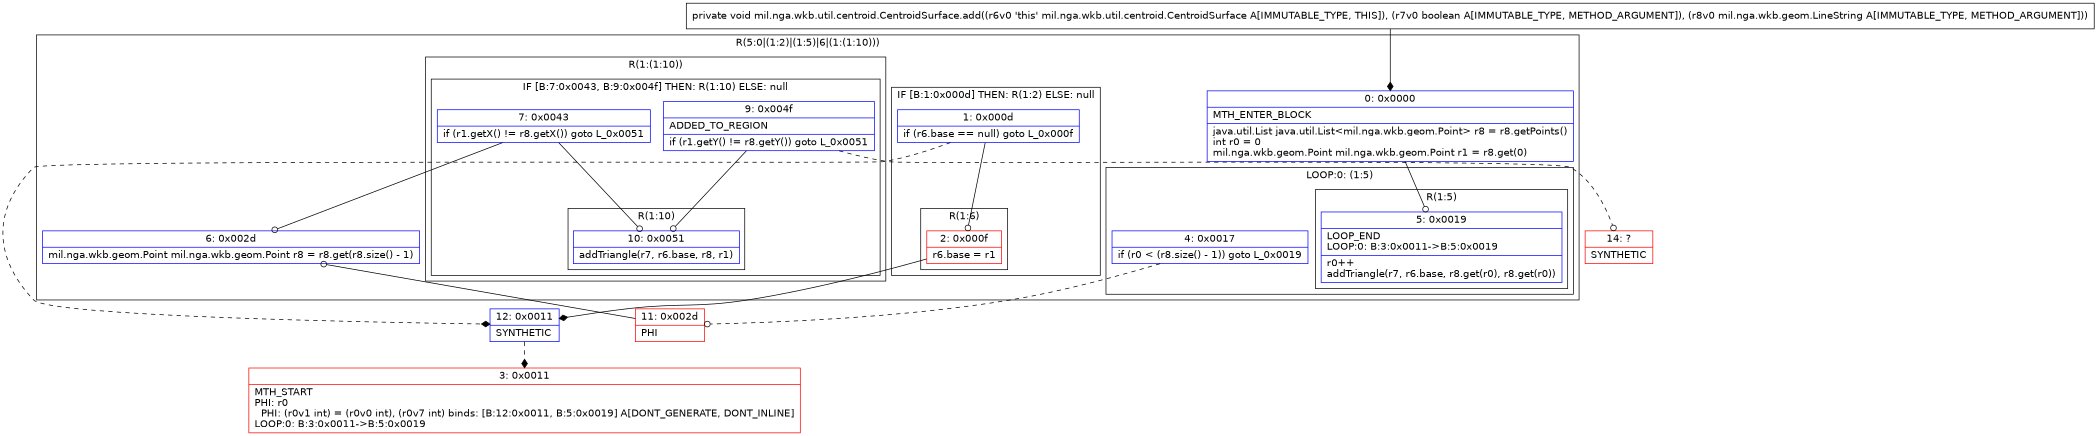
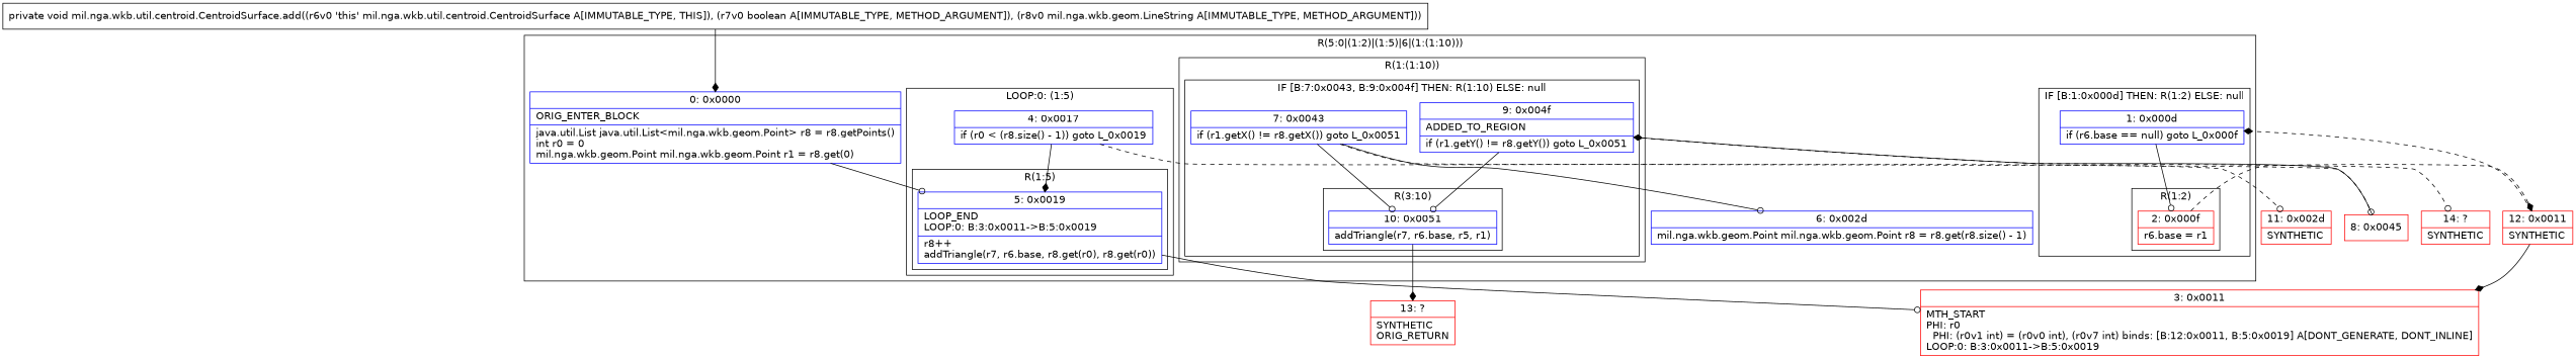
  digraph {
    fontname="DejaVu Sans"
    node [color=blue fontname="DejaVu Sans" shape=record]
    edge [arrowhead=odot fontname="DejaVu Sans"]
    n1 [color=red label="{2\:\ 0x000f|r6.base = r1\l}"]
    n2 [label="{1\:\ 0x000d|if (r6.base == null) goto L_0x000f\l}"]
-   n3 [label="{5\:\ 0x0019|LOOP_END\lLOOP:0: B:3:0x0011\-\>B:5:0x0019\l|r0++\laddTriangle(r7, r6.base, r8.get(r0), r8.get(r0))\l}"]
+   n3 [label="{5\:\ 0x0019|LOOP_END\lLOOP:0: B:3:0x0011\-\>B:5:0x0019\l|r8++\laddTriangle(r7, r6.base, r8.get(r0), r8.get(r0))\l}"]
    n4 [label="{4\:\ 0x0017|if (r0 \< (r8.size() \- 1)) goto L_0x0019\l}"]
-   n5 [label="{10\:\ 0x0051|addTriangle(r7, r6.base, r8, r1)\l}"]
+   n5 [label="{10\:\ 0x0051|addTriangle(r7, r6.base, r5, r1)\l}"]
    n6 [label="{7\:\ 0x0043|if (r1.getX() != r8.getX()) goto L_0x0051\l}"]
    n7 [label="{9\:\ 0x004f|ADDED_TO_REGION\l|if (r1.getY() != r8.getY()) goto L_0x0051\l}"]
-   n8 [label="{0\:\ 0x0000|MTH_ENTER_BLOCK\l|java.util.List java.util.List\<mil.nga.wkb.geom.Point\> r8 = r8.getPoints()\lint r0 = 0\lmil.nga.wkb.geom.Point mil.nga.wkb.geom.Point r1 = r8.get(0)\l}"]
+   n8 [label="{0\:\ 0x0000|ORIG_ENTER_BLOCK\l|java.util.List java.util.List\<mil.nga.wkb.geom.Point\> r8 = r8.getPoints()\lint r0 = 0\lmil.nga.wkb.geom.Point mil.nga.wkb.geom.Point r1 = r8.get(0)\l}"]
    n9 [label="{6\:\ 0x002d|mil.nga.wkb.geom.Point mil.nga.wkb.geom.Point r8 = r8.get(r8.size() \- 1)\l}"]
-   n10 [label="{12\:\ 0x0011|SYNTHETIC\l}"]
+   n10 [color=red label="{12\:\ 0x0011|SYNTHETIC\l}"]
    n11 [color=red label="{3\:\ 0x0011|MTH_START\lPHI: r0 \l  PHI: (r0v1 int) = (r0v0 int), (r0v7 int) binds: [B:12:0x0011, B:5:0x0019] A[DONT_GENERATE, DONT_INLINE]\lLOOP:0: B:3:0x0011\-\>B:5:0x0019\l}"]
-   n12 [color=red label="{11\:\ 0x002d|PHI\l}"]
+   n12 [color=red label="{11\:\ 0x002d|SYNTHETIC\l}"]
+   n13 [color=red label="{13\:\ ?|SYNTHETIC\lORIG_RETURN\l}"]
+   n14 [color=red label="{8\:\ 0x0045}"]
    n15 [color=red label="{14\:\ ?|SYNTHETIC\l}"]
    n16 [label="{private void mil.nga.wkb.util.centroid.CentroidSurface.add((r6v0 'this' mil.nga.wkb.util.centroid.CentroidSurface A[IMMUTABLE_TYPE, THIS]), (r7v0 boolean A[IMMUTABLE_TYPE, METHOD_ARGUMENT]), (r8v0 mil.nga.wkb.geom.LineString A[IMMUTABLE_TYPE, METHOD_ARGUMENT])) }" color=""]
    subgraph cluster_1 {
      label="R(5:0|(1:2)|(1:5)|6|(1:(1:10)))"
      n8
      n9
      subgraph cluster_2 {
        label="IF [B:1:0x000d] THEN: R(1:2) ELSE: null"
        n2
        subgraph cluster_3 {
-         label="R(1:6)"
+         label="R(1:2)"
          n1
        }
      }
      subgraph cluster_4 {
        label="LOOP:0: (1:5)"
        n4
        subgraph cluster_5 {
          label="R(1:5)"
          n3
        }
      }
      subgraph cluster_6 {
        label="R(1:(1:10))"
        subgraph cluster_7 {
          label="IF [B:7:0x0043, B:9:0x004f] THEN: R(1:10) ELSE: null"
          n6
          n7
          subgraph cluster_8 {
-           label="R(1:10)"
+           label="R(3:10)"
            n5
          }
        }
      }
    }
-   n1 -> n10 [arrowhead=diamond]
+   n1 -> n10 [arrowhead=diamond style=dashed]
    n2 -> n1
-   n2 -> n10 [arrowhead=diamond style=dashed]
+   n10 -> n2 [arrowhead=diamond style=dashed]
+   n3 -> n11
+   n4 -> n3 [arrowhead=diamond]
    n4 -> n12 [style=dashed]
+   n5 -> n13 [arrowhead=diamond]
    n6 -> n5
    n6 -> n9
+   n6 -> n14 [style=dashed]
    n7 -> n5
    n7 -> n15 [style=dashed]
    n8 -> n3
-   n10 -> n11 [arrowhead=diamond style=dashed]
-   n12 -> n9
+   n10 -> n11 [arrowhead=diamond]
+   n14 -> n7 [arrowhead=diamond]
    n16 -> n8 [arrowhead=diamond]
  }
